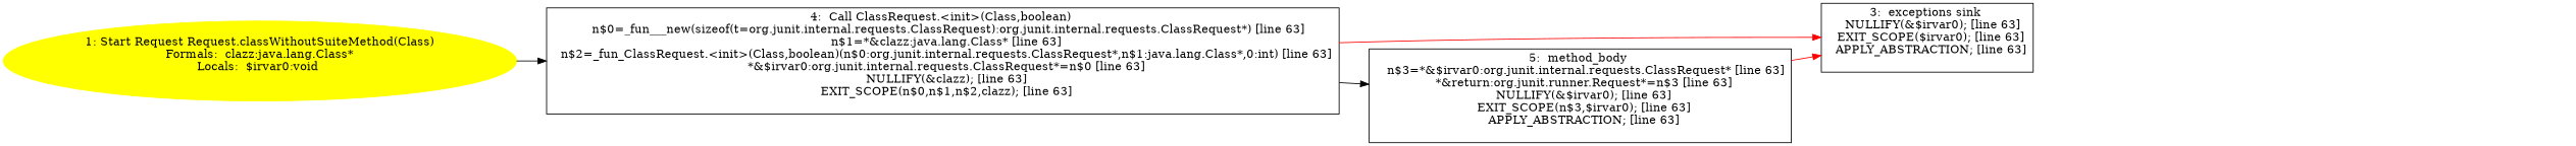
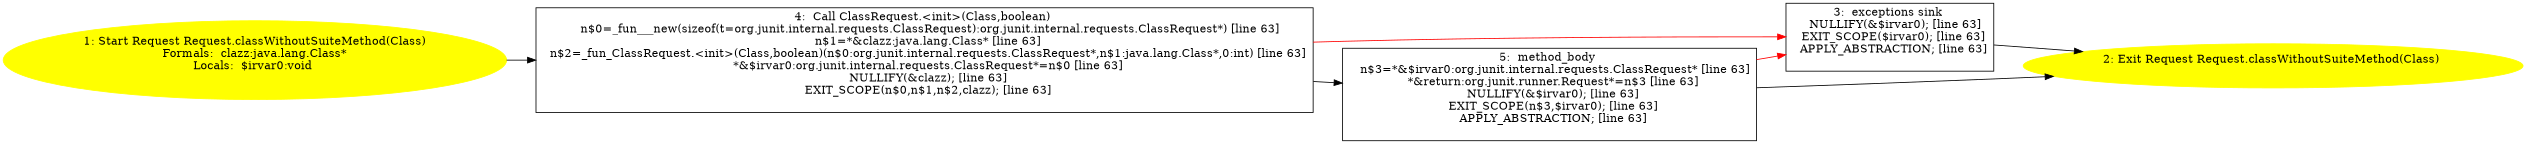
  digraph {
    rankdir=LR
    node [shape=box]
    n1 [color=yellow label="1: Start Request Request.classWithoutSuiteMethod(Class)\nFormals:  clazz:java.lang.Class*\nLocals:  $irvar0:void \n  " style=filled shape=""]
    n2 [label="4:  Call ClassRequest.<init>(Class,boolean) \n   n$0=_fun___new(sizeof(t=org.junit.internal.requests.ClassRequest):org.junit.internal.requests.ClassRequest*) [line 63]\n  n$1=*&clazz:java.lang.Class* [line 63]\n  n$2=_fun_ClassRequest.<init>(Class,boolean)(n$0:org.junit.internal.requests.ClassRequest*,n$1:java.lang.Class*,0:int) [line 63]\n  *&$irvar0:org.junit.internal.requests.ClassRequest*=n$0 [line 63]\n  NULLIFY(&clazz); [line 63]\n  EXIT_SCOPE(n$0,n$1,n$2,clazz); [line 63]\n "]
    n3 [label="3:  exceptions sink \n   NULLIFY(&$irvar0); [line 63]\n  EXIT_SCOPE($irvar0); [line 63]\n  APPLY_ABSTRACTION; [line 63]\n "]
    n4 [label="5:  method_body \n   n$3=*&$irvar0:org.junit.internal.requests.ClassRequest* [line 63]\n  *&return:org.junit.runner.Request*=n$3 [line 63]\n  NULLIFY(&$irvar0); [line 63]\n  EXIT_SCOPE(n$3,$irvar0); [line 63]\n  APPLY_ABSTRACTION; [line 63]\n "]
+   n5 [color=yellow label="2: Exit Request Request.classWithoutSuiteMethod(Class) \n  " style=filled shape=""]
    n1 -> n2
    n2 -> n3 [color=red]
    n2 -> n4
+   n3 -> n5
    n4 -> n3 [color=red]
+   n4 -> n5
  }
